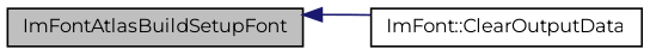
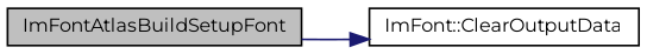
  digraph {
    rankdir=LR
    fontname=Montserrat
    node [color=black fontname=Montserrat fontsize=10 shape=record style=filled]
    n1 [fillcolor=grey75 fontcolor=black height=0.2 label=ImFontAtlasBuildSetupFont width=0.4]
    n2 [fillcolor=white height=0.2 label="ImFont::ClearOutputData" width=0.4]
-   n2 -> n1 [color=midnightblue fontname=Montserrat fontsize=10 labelfontname=Helvetica labelfontsize=10 style=solid]
+   n1 -> n2 [color=midnightblue fontname=Montserrat fontsize=10 labelfontname=Helvetica labelfontsize=10 style=solid]
  }
